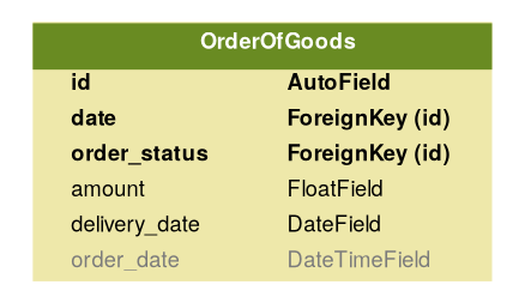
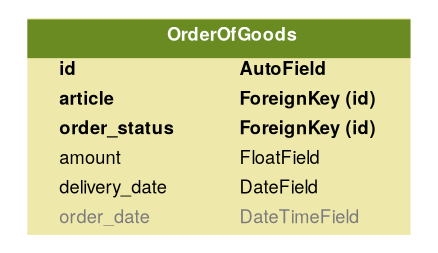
  digraph {
    fontname=Helvetica
    fontsize=8
    splines=true
-   n1 [fontname=Helvetica fontsize=8 label=<     <TABLE BGCOLOR="palegoldenrod" BORDER="0" CELLBORDER="0" CELLSPACING="0">     <TR><TD COLSPAN="2" CELLPADDING="4" ALIGN="CENTER" BGCOLOR="olivedrab4">     <FONT FACE="Helvetica Bold" COLOR="white">     OrderOfGoods     </FONT></TD></TR>      <TR><TD ALIGN="LEFT" BORDER="0">     <FONT FACE="Helvetica Bold">id</FONT>     </TD><TD ALIGN="LEFT">     <FONT FACE="Helvetica Bold">AutoField</FONT>     </TD></TR>      <TR><TD ALIGN="LEFT" BORDER="0">     <FONT FACE="Helvetica Bold">date</FONT>     </TD><TD ALIGN="LEFT">     <FONT FACE="Helvetica Bold">ForeignKey (id)</FONT>     </TD></TR>      <TR><TD ALIGN="LEFT" BORDER="0">     <FONT FACE="Helvetica Bold">order_status</FONT>     </TD><TD ALIGN="LEFT">     <FONT FACE="Helvetica Bold">ForeignKey (id)</FONT>     </TD></TR>      <TR><TD ALIGN="LEFT" BORDER="0">     <FONT FACE="Helvetica ">amount</FONT>     </TD><TD ALIGN="LEFT">     <FONT FACE="Helvetica ">FloatField</FONT>     </TD></TR>      <TR><TD ALIGN="LEFT" BORDER="0">     <FONT FACE="Helvetica ">delivery_date</FONT>     </TD><TD ALIGN="LEFT">     <FONT FACE="Helvetica ">DateField</FONT>     </TD></TR>      <TR><TD ALIGN="LEFT" BORDER="0">     <FONT COLOR="#7B7B7B" FACE="Helvetica ">order_date</FONT>     </TD><TD ALIGN="LEFT">     <FONT COLOR="#7B7B7B" FACE="Helvetica ">DateTimeField</FONT>     </TD></TR>      </TABLE>     > shape=plaintext]
+   n1 [fontname=Helvetica fontsize=8 label=<     <TABLE BGCOLOR="palegoldenrod" BORDER="0" CELLBORDER="0" CELLSPACING="0">     <TR><TD COLSPAN="2" CELLPADDING="4" ALIGN="CENTER" BGCOLOR="olivedrab4">     <FONT FACE="Helvetica Bold" COLOR="white">     OrderOfGoods     </FONT></TD></TR>      <TR><TD ALIGN="LEFT" BORDER="0">     <FONT FACE="Helvetica Bold">id</FONT>     </TD><TD ALIGN="LEFT">     <FONT FACE="Helvetica Bold">AutoField</FONT>     </TD></TR>      <TR><TD ALIGN="LEFT" BORDER="0">     <FONT FACE="Helvetica Bold">article</FONT>     </TD><TD ALIGN="LEFT">     <FONT FACE="Helvetica Bold">ForeignKey (id)</FONT>     </TD></TR>      <TR><TD ALIGN="LEFT" BORDER="0">     <FONT FACE="Helvetica Bold">order_status</FONT>     </TD><TD ALIGN="LEFT">     <FONT FACE="Helvetica Bold">ForeignKey (id)</FONT>     </TD></TR>      <TR><TD ALIGN="LEFT" BORDER="0">     <FONT FACE="Helvetica ">amount</FONT>     </TD><TD ALIGN="LEFT">     <FONT FACE="Helvetica ">FloatField</FONT>     </TD></TR>      <TR><TD ALIGN="LEFT" BORDER="0">     <FONT FACE="Helvetica ">delivery_date</FONT>     </TD><TD ALIGN="LEFT">     <FONT FACE="Helvetica ">DateField</FONT>     </TD></TR>      <TR><TD ALIGN="LEFT" BORDER="0">     <FONT COLOR="#7B7B7B" FACE="Helvetica ">order_date</FONT>     </TD><TD ALIGN="LEFT">     <FONT COLOR="#7B7B7B" FACE="Helvetica ">DateTimeField</FONT>     </TD></TR>      </TABLE>     > shape=plaintext]
  }
